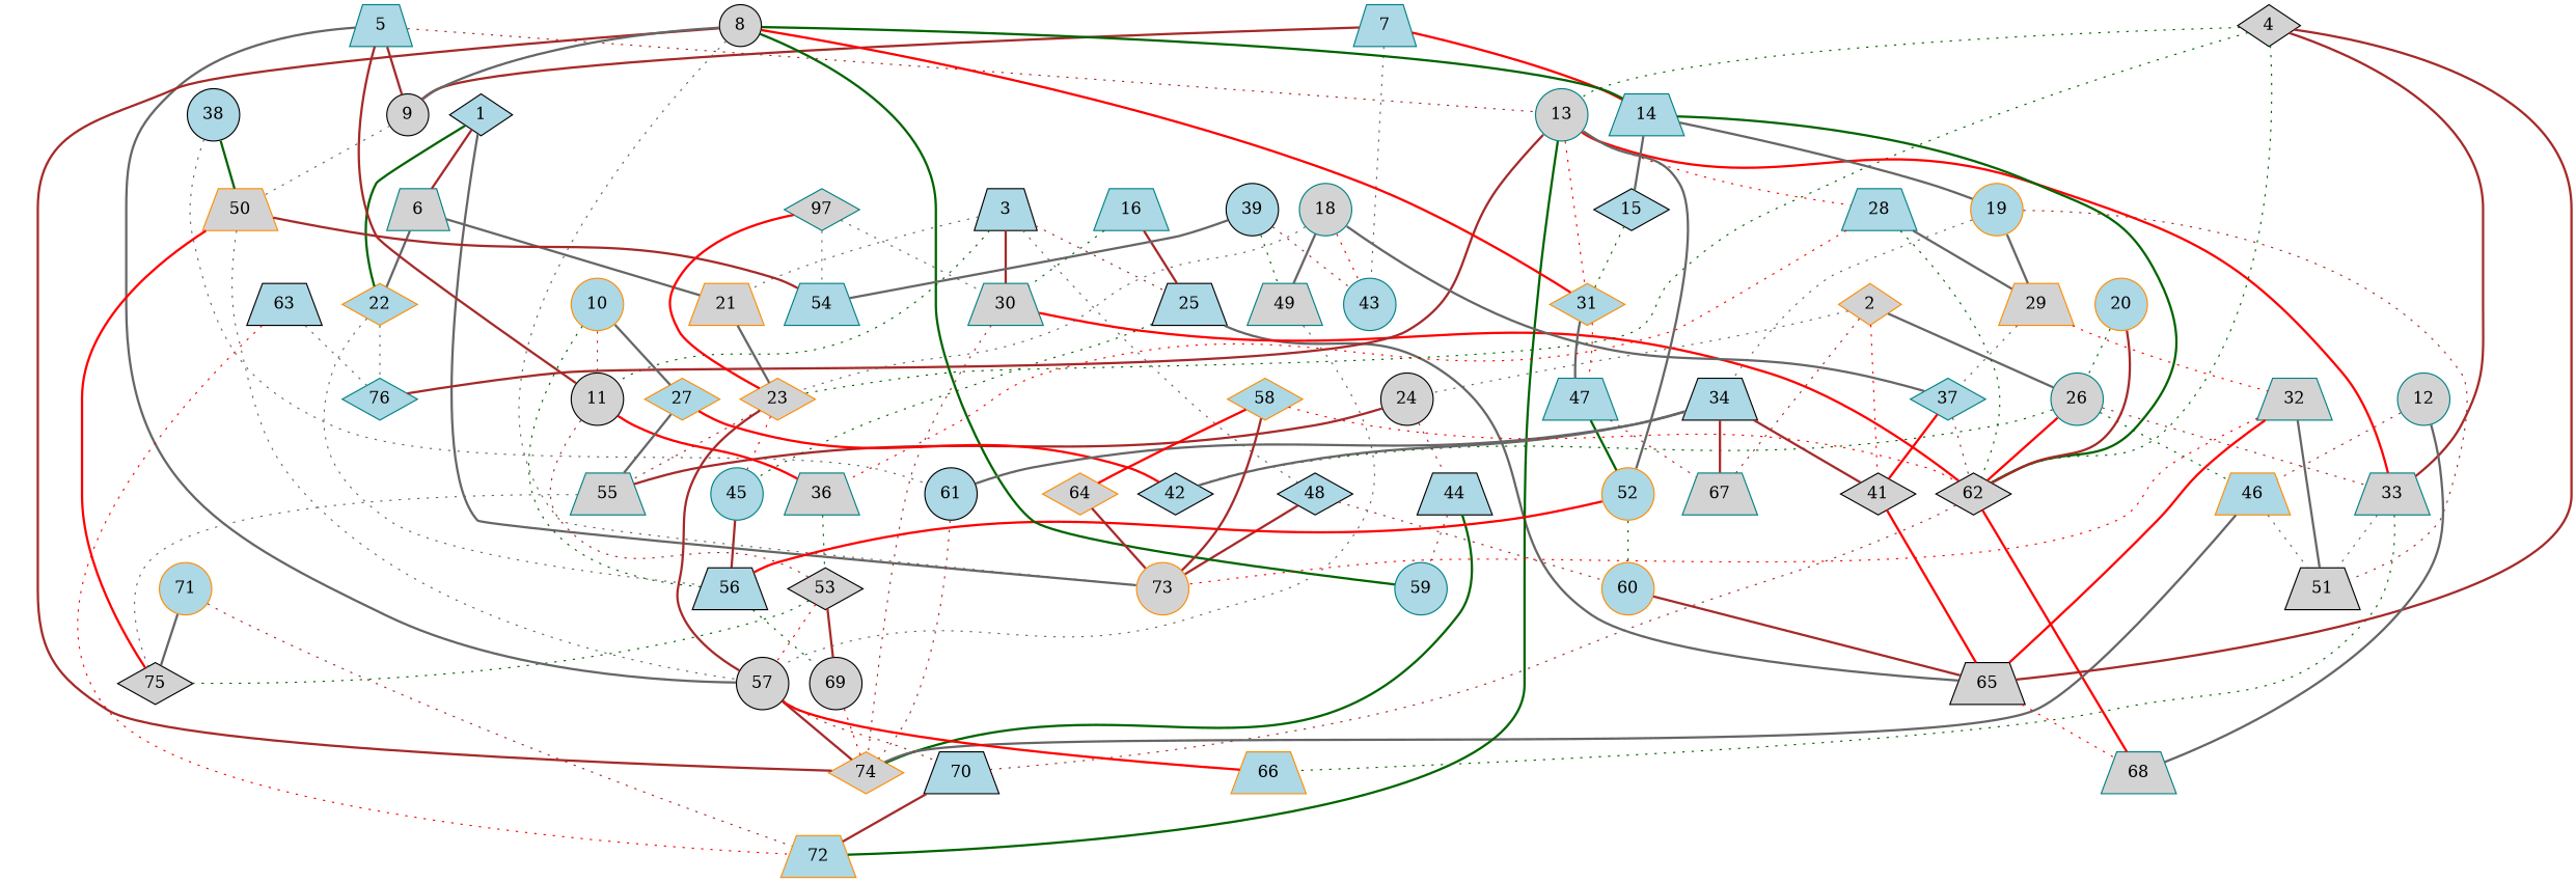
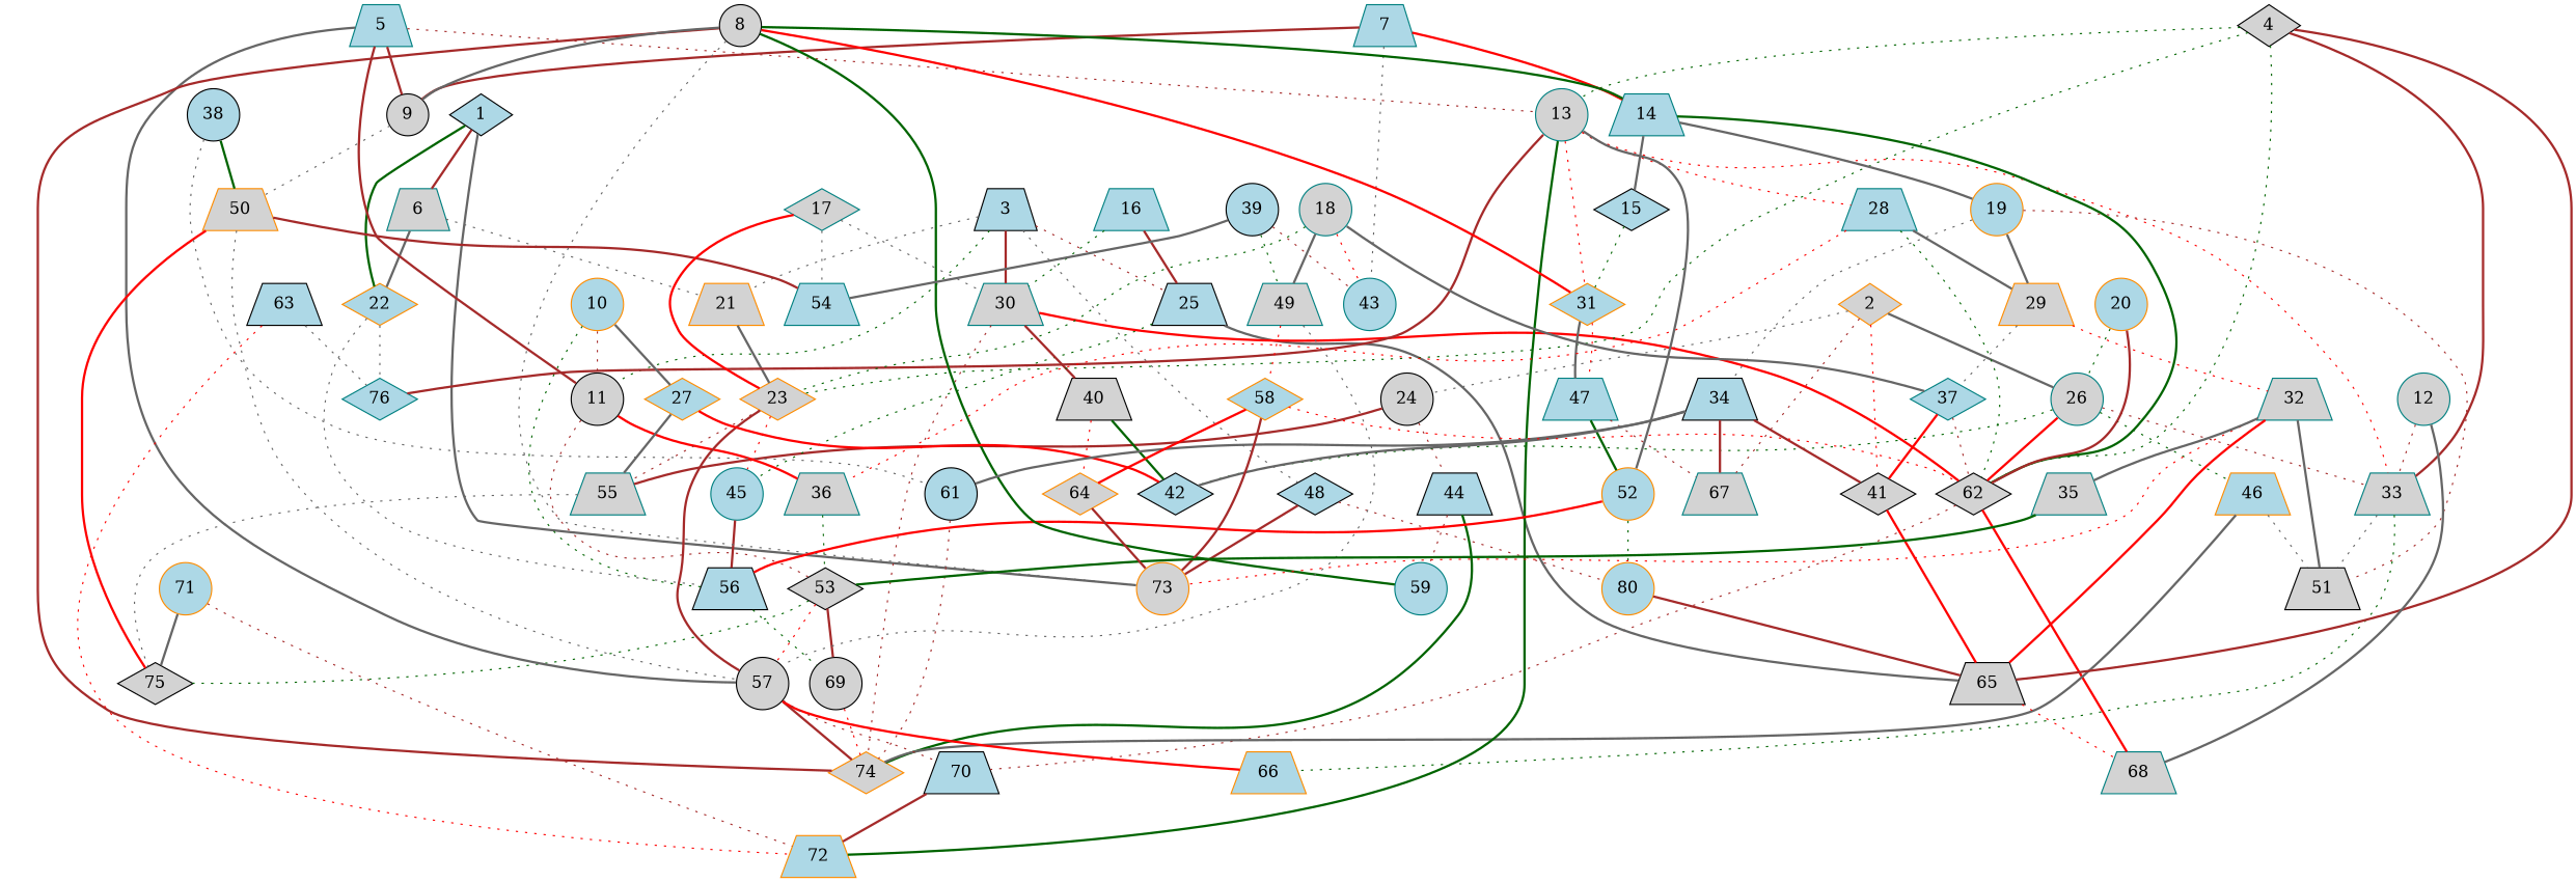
  graph {
    node [color=black fillcolor=lightblue shape=trapezium style=filled]
    edge [color=brown style=dotted]
    1 [shape=diamond]
    6 [color=teal fillcolor=lightgrey]
    22 [color=darkorange shape=diamond]
    73 [color=darkorange fillcolor=lightgrey shape=circle]
    21 [color=darkorange fillcolor=lightgrey]
    56
    76 [color=teal shape=diamond]
    2 [color=darkorange fillcolor=lightgrey shape=diamond]
    24 [fillcolor=lightgrey shape=circle]
    26 [color=teal fillcolor=lightgrey shape=circle]
    41 [fillcolor=lightgrey shape=diamond]
    67 [color=teal fillcolor=lightgrey]
    55 [color=teal fillcolor=lightgrey]
    44
    33 [color=teal fillcolor=lightgrey]
    62 [fillcolor=lightgrey shape=diamond]
    42 [shape=diamond]
    46 [color=darkorange]
    65 [fillcolor=lightgrey]
    11 [fillcolor=lightgrey shape=circle]
    3
    25
    30 [color=teal fillcolor=lightgrey]
    48 [shape=diamond]
    36 [color=teal fillcolor=lightgrey]
    53 [fillcolor=lightgrey shape=diamond]
    23 [color=darkorange fillcolor=lightgrey shape=diamond]
    45 [color=teal shape=circle]
    74 [color=darkorange fillcolor=lightgrey shape=diamond]
-   60 [color=darkorange shape=circle]
+   40 [fillcolor=lightgrey]
+   60 [color=darkorange shape=circle label=80]
    4 [fillcolor=lightgrey shape=diamond]
    13 [color=teal fillcolor=lightgrey shape=circle]
    31 [color=darkorange shape=diamond]
    28 [color=teal]
    52 [color=darkorange shape=circle]
    72 [color=darkorange]
    57 [fillcolor=lightgrey shape=circle]
    51 [fillcolor=lightgrey]
    66 [color=darkorange]
    68 [color=teal fillcolor=lightgrey]
    70
    5 [color=teal]
    9 [fillcolor=lightgrey shape=circle]
    50 [color=darkorange fillcolor=lightgrey]
    7 [color=teal]
    14 [color=teal]
    43 [color=teal shape=circle]
    15 [shape=diamond]
    19 [color=darkorange shape=circle]
    8 [fillcolor=lightgrey shape=circle]
    59 [color=teal shape=circle]
    47 [color=teal]
    75 [fillcolor=lightgrey shape=diamond]
    54 [color=teal]
    10 [color=darkorange shape=circle]
    27 [color=darkorange shape=diamond]
    69 [fillcolor=lightgrey shape=circle]
    12 [color=teal fillcolor=lightgrey shape=circle]
    29 [color=darkorange fillcolor=lightgrey]
    34
    16 [color=teal]
-   17 [color=teal fillcolor=lightgrey shape=diamond label=97]
+   17 [color=teal fillcolor=lightgrey shape=diamond]
    18 [color=teal fillcolor=lightgrey shape=circle]
    37 [color=teal shape=diamond]
    49 [color=teal fillcolor=lightgrey]
    58 [color=darkorange shape=diamond]
    32 [color=teal fillcolor=lightgrey]
    61 [shape=circle]
    20 [color=darkorange shape=circle]
+   35 [color=teal fillcolor=lightgrey]
    64 [color=darkorange fillcolor=lightgrey shape=diamond]
    38 [shape=circle]
    39 [shape=circle]
    63
    71 [color=darkorange shape=circle]
    1 -- 6 [style=bold]
    1 -- 22 [color=darkgreen style=bold]
    1 -- 73 [color=gray40 style=bold]
    6 -- 22 [color=gray40 style=bold]
-   6 -- 21 [color=gray40 style=bold]
+   6 -- 21 [color=gray40]
    22 -- 56 [color=gray40]
    22 -- 76 [color=gray40]
    21 -- 23 [color=gray40 style=bold]
    56 -- 69 [color=darkgreen]
    2 -- 24 [color=gray40]
    2 -- 26 [color=gray40 style=bold]
    2 -- 41 [color=red]
    2 -- 67
    24 -- 55 [style=bold]
    24 -- 44
    26 -- 33
    26 -- 62 [color=red style=bold]
    26 -- 42 [color=darkgreen]
    26 -- 46 [color=darkgreen]
    41 -- 65 [color=red style=bold]
    55 -- 75 [color=gray40]
    44 -- 74 [color=darkgreen style=bold]
    44 -- 59
    33 -- 51 [color=gray40]
    33 -- 66 [color=darkgreen]
    62 -- 68 [color=red style=bold]
    62 -- 70
    46 -- 74 [color=gray40 style=bold]
    46 -- 51 [color=gray40]
    65 -- 68 [color=red]
    11 -- 36 [color=red style=bold]
    11 -- 53
    3 -- 21 [color=gray40]
    3 -- 11 [color=darkgreen]
    3 -- 25
    3 -- 30 [style=bold]
    3 -- 48 [color=gray40]
    25 -- 65 [color=gray40 style=bold]
    25 -- 45 [color=darkgreen]
    30 -- 62 [color=red style=bold]
    30 -- 74
+   30 -- 40 [style=bold]
    48 -- 73 [style=bold]
    48 -- 60
    36 -- 53 [color=darkgreen]
    53 -- 57 [color=red]
    53 -- 75 [color=darkgreen]
    53 -- 69 [style=bold]
    23 -- 55
    23 -- 45 [color=red]
    23 -- 57 [style=bold]
    45 -- 56 [style=bold]
+   40 -- 42 [color=darkgreen style=bold]
+   40 -- 64 [color=red]
    60 -- 65 [style=bold]
    4 -- 33 [style=bold]
    4 -- 62 [color=darkgreen]
    4 -- 65 [style=bold]
    4 -- 23 [color=darkgreen]
    4 -- 13 [color=darkgreen]
    13 -- 76 [style=bold]
-   13 -- 33 [color=red style=bold]
+   13 -- 33 [color=red]
    13 -- 31 [color=red]
    13 -- 28 [color=red]
    13 -- 52 [color=gray40 style=bold]
    13 -- 72 [color=darkgreen style=bold]
    31 -- 47 [color=gray40 style=bold]
    31 -- 47 [color=red]
    28 -- 62 [color=darkgreen]
    28 -- 36 [color=red]
    28 -- 29 [color=gray40 style=bold]
    52 -- 56 [color=red style=bold]
    52 -- 60 [color=darkgreen]
    57 -- 74 [style=bold]
    57 -- 66 [color=red style=bold]
    57 -- 70
    70 -- 72 [style=bold]
    5 -- 11 [style=bold]
    5 -- 13
    5 -- 57 [color=gray40 style=bold]
    5 -- 9 [style=bold]
    9 -- 50 [color=gray40]
    50 -- 57 [color=gray40]
    50 -- 75 [color=red style=bold]
    50 -- 54 [style=bold]
    7 -- 9 [style=bold]
    7 -- 14 [color=red style=bold]
    7 -- 43 [color=gray40]
    14 -- 62 [color=darkgreen style=bold]
    14 -- 15 [color=gray40 style=bold]
    14 -- 19 [color=gray40 style=bold]
    15 -- 31 [color=darkgreen]
    19 -- 51
    19 -- 29 [color=gray40 style=bold]
    19 -- 34 [color=gray40]
    8 -- 73 [color=gray40]
    8 -- 74 [style=bold]
    8 -- 31 [color=red style=bold]
    8 -- 9 [color=gray40 style=bold]
    8 -- 14 [color=darkgreen style=bold]
    8 -- 59 [color=darkgreen style=bold]
    47 -- 67
    47 -- 52 [color=darkgreen style=bold]
    10 -- 56 [color=darkgreen]
    10 -- 11
    10 -- 27 [color=gray40 style=bold]
    27 -- 55 [color=gray40 style=bold]
    27 -- 42 [color=red style=bold]
    69 -- 74 [color=red]
-   12 -- 46
+   12 -- 33
    12 -- 68 [color=gray40 style=bold]
    29 -- 37 [color=gray40]
    29 -- 32 [color=red]
    34 -- 41 [style=bold]
    34 -- 67 [style=bold]
    34 -- 42 [color=gray40 style=bold]
    34 -- 61 [color=gray40 style=bold]
    16 -- 25 [style=bold]
    16 -- 30 [color=darkgreen]
    17 -- 30 [color=gray40]
    17 -- 23 [color=red style=bold]
    17 -- 54 [color=gray40]
-   18 -- 23 [color=gray40]
+   18 -- 23 [color=darkgreen]
    18 -- 43 [color=red]
    18 -- 37 [color=gray40 style=bold]
    18 -- 49 [color=gray40 style=bold]
    37 -- 41 [color=red style=bold]
    37 -- 62
    49 -- 57 [color=gray40]
+   49 -- 58 [color=red]
    58 -- 73 [style=bold]
    58 -- 62 [color=red]
    58 -- 64 [color=red style=bold]
    32 -- 73 [color=red]
    32 -- 65 [color=red style=bold]
    32 -- 51 [color=gray40 style=bold]
+   32 -- 35 [color=gray40 style=bold]
    61 -- 74
    20 -- 26 [color=darkgreen]
    20 -- 62 [style=bold]
+   35 -- 53 [color=darkgreen style=bold]
    64 -- 73 [style=bold]
    38 -- 50 [color=darkgreen style=bold]
    38 -- 61 [color=gray40]
    39 -- 43
    39 -- 54 [color=gray40 style=bold]
    39 -- 49 [color=darkgreen]
    63 -- 76 [color=gray40]
    63 -- 72 [color=red]
    71 -- 72
    71 -- 75 [color=gray40 style=bold]
  }
